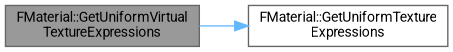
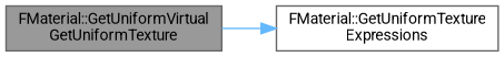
  digraph {
    rankdir=LR
    fontname=Roboto
    node [fontname=Roboto fontsize=10 shape=box style=filled]
-   n1 [color=gray40 fillcolor=grey60 fontcolor=black height=0.2 label="FMaterial::GetUniformVirtual\lTextureExpressions" width=0.4]
+   n1 [color=gray40 fillcolor=grey60 fontcolor=black height=0.2 label="FMaterial::GetUniformVirtual\lGetUniformTexture" width=0.4]
    n2 [color=grey40 fillcolor=white height=0.2 label="FMaterial::GetUniformTexture\lExpressions" width=0.4]
    n1 -> n2 [color=steelblue1 fontname=Roboto fontsize=10 labelfontname=Helvetica labelfontsize=10 style=solid]
  }
